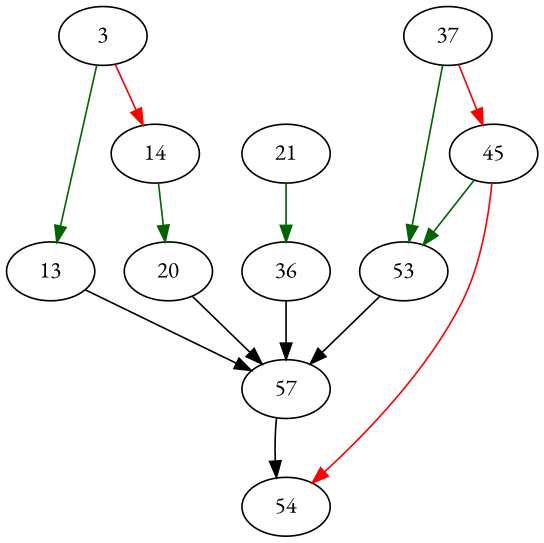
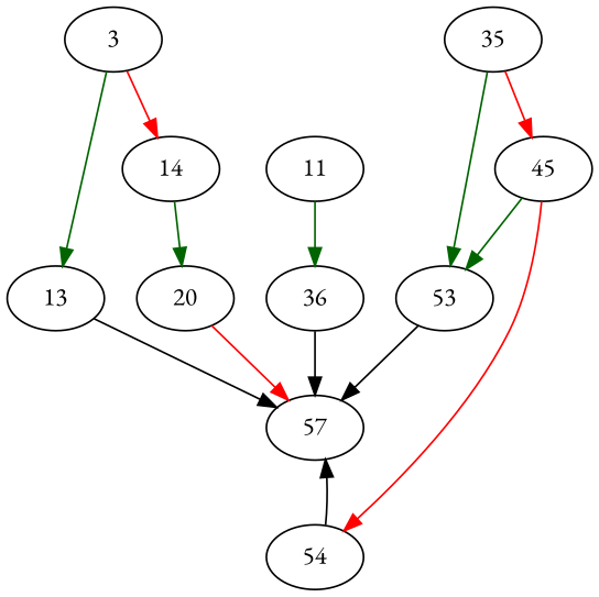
  strict digraph {
    fontname="EB Garamond"
    node [fontname="EB Garamond"]
    edge [fontname="EB Garamond"]
    3 [entry=true]
    13
    14
    57
    20
-   21
+   21 [label=11]
    36
-   37
+   37 [label=35]
    53
    45
    54
    3 -> 13 [color=darkgreen cond=true]
    3 -> 14 [color=red cond=false]
    13 -> 57
    14 -> 20 [color=darkgreen cond=true]
-   20 -> 57
+   20 -> 57 [color=red]
    21 -> 36 [color=darkgreen cond=true]
    36 -> 57
    37 -> 53 [color=darkgreen cond=true]
    37 -> 45 [color=red cond=false]
    53 -> 57
    45 -> 53 [color=darkgreen cond=true]
    45 -> 54 [color=red cond=false]
-   57 -> 54
+   54 -> 57
  }
